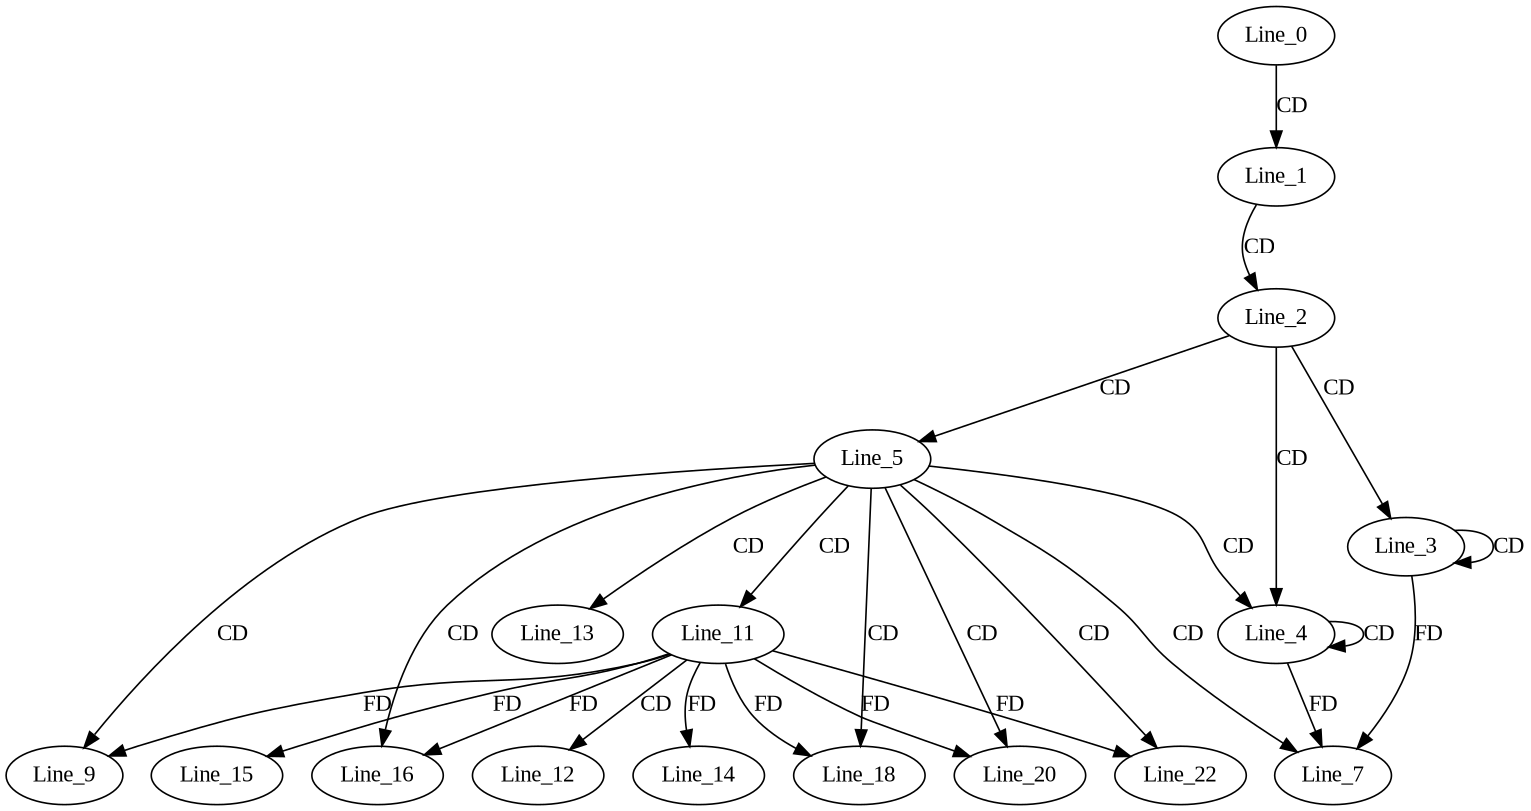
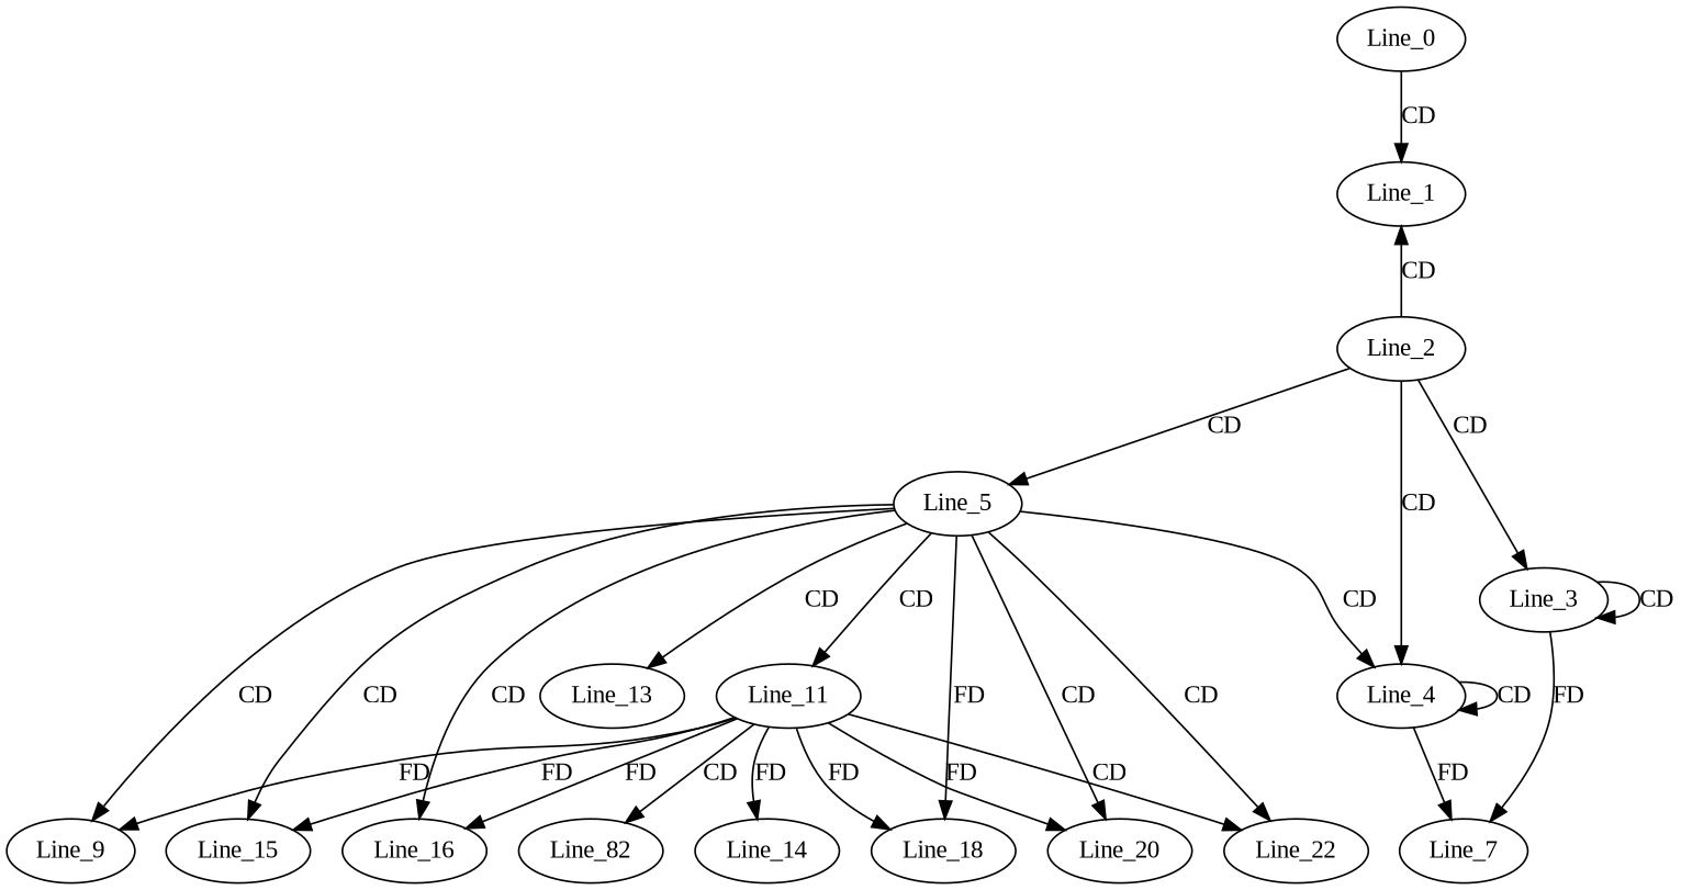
  digraph {
    fontname="Liberation Serif"
    node [fontname="Liberation Serif"]
    edge [fontname="Liberation Serif"]
    Line_0
    Line_1
    Line_2
    Line_3
    Line_4
    Line_5
    Line_7
    Line_9
    Line_11
    Line_13
    Line_15
    Line_16
    Line_18
    Line_20
    Line_22
    Line_14
-   Line_12
+   Line_12 [label=Line_82]
    Line_0 -> Line_1 [label=CD]
-   Line_1 -> Line_2 [label=CD]
+   Line_2 -> Line_1 [label=CD]
    Line_2 -> Line_3 [label=CD]
    Line_2 -> Line_4 [label=CD]
    Line_2 -> Line_5 [label=CD]
    Line_3 -> Line_3 [label=CD]
    Line_3 -> Line_7 [label=FD]
    Line_4 -> Line_4 [label=CD]
    Line_4 -> Line_7 [label=FD]
    Line_5 -> Line_4 [label=CD]
    Line_5 -> Line_9 [label=CD]
    Line_5 -> Line_11 [label=CD]
    Line_5 -> Line_13 [label=CD]
-   Line_5 -> Line_7 [label=CD]
+   Line_5 -> Line_15 [label=CD]
    Line_5 -> Line_16 [label=CD]
-   Line_5 -> Line_18 [label=CD]
+   Line_5 -> Line_18 [label=FD]
    Line_5 -> Line_20 [label=CD]
    Line_5 -> Line_22 [label=CD]
    Line_11 -> Line_9 [label=FD]
    Line_11 -> Line_15 [label=FD]
    Line_11 -> Line_16 [label=FD]
    Line_11 -> Line_18 [label=FD]
    Line_11 -> Line_20 [label=FD]
-   Line_11 -> Line_22 [label=FD]
+   Line_11 -> Line_22 [label=CD]
    Line_11 -> Line_14 [label=FD]
    Line_11 -> Line_12 [label=CD]
  }
